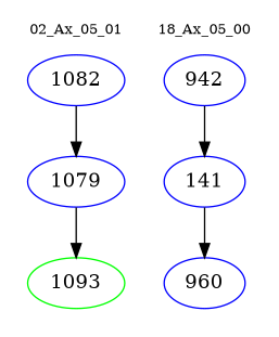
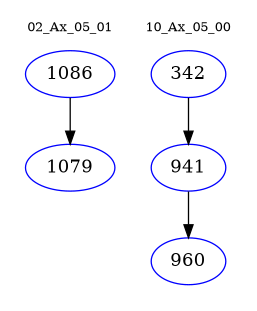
  digraph {
    node [color=blue]
    edge [color=black]
-   n1 [label=1082]
+   n1 [label=1086]
    n2 [label=1079]
-   n3 [color=green label=1093]
-   n4 [label=942]
-   n5 [label=141]
+   n4 [label=342]
+   n5 [label=941]
    n6 [label=960]
    subgraph cluster_1 {
      color=white
      fontsize=10
      label="02_Ax_05_01"
      n1
      n2
-     n3
    }
    subgraph cluster_2 {
      color=white
      fontsize=10
-     label="18_Ax_05_00"
+     label="10_Ax_05_00"
      n4
      n5
      n6
    }
    n1 -> n2
-   n2 -> n3
    n4 -> n5
    n5 -> n6
  }
